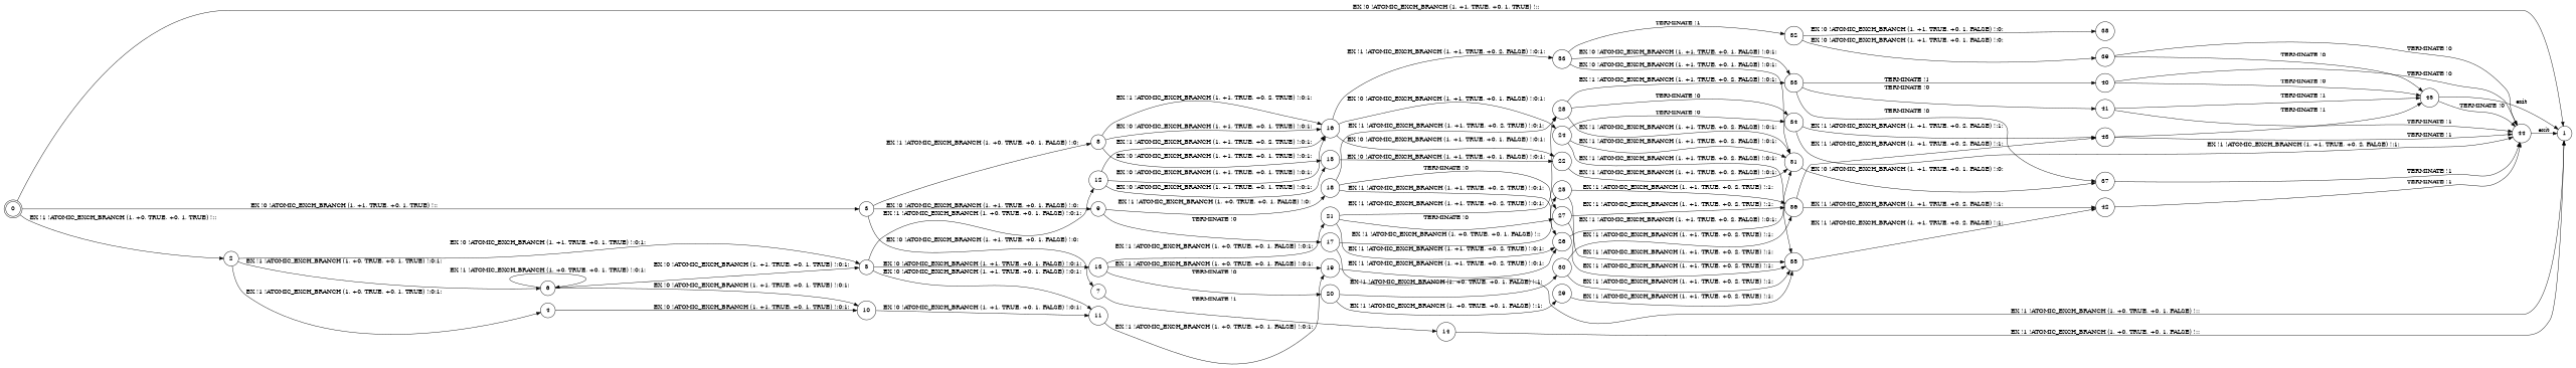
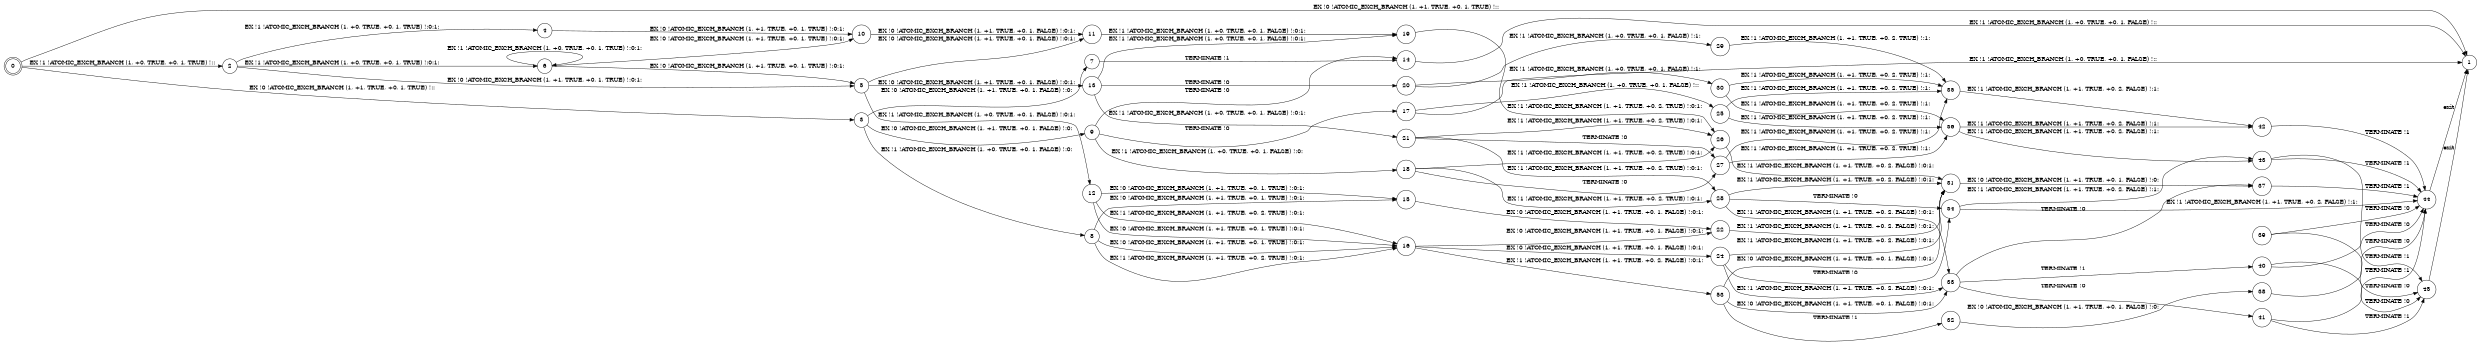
  digraph {
    fontname="DejaVu Serif"
    rankdir=LR
    node [fontname="DejaVu Serif" shape=circle]
    edge [fontname="DejaVu Serif"]
    0 [peripheries=2]
    1
    2
    3
    4
    5
    6
    7
    8
    9
    10
    11
    12
    13
    14
    15
    16
    17
    18
    19
    20
    21
    22
    n24 [label=53]
    24
    25
    26
    27
    28
    29
    30
    31
    32
    33
    34
    35
    36
    37
    38
    39
    40
    41
    43
    44
    42
    45
    0 -> 1 [label="EX !0 !ATOMIC_EXCH_BRANCH (1, +1, TRUE, +0, 1, TRUE) !::"]
    0 -> 2 [label="EX !1 !ATOMIC_EXCH_BRANCH (1, +0, TRUE, +0, 1, TRUE) !::"]
    0 -> 3 [label="EX !0 !ATOMIC_EXCH_BRANCH (1, +1, TRUE, +0, 1, TRUE) !::"]
    2 -> 4 [label="EX !1 !ATOMIC_EXCH_BRANCH (1, +0, TRUE, +0, 1, TRUE) !:0:1:"]
    2 -> 5 [label="EX !0 !ATOMIC_EXCH_BRANCH (1, +1, TRUE, +0, 1, TRUE) !:0:1:"]
    2 -> 6 [label="EX !1 !ATOMIC_EXCH_BRANCH (1, +0, TRUE, +0, 1, TRUE) !:0:1:"]
    3 -> 7 [label="EX !0 !ATOMIC_EXCH_BRANCH (1, +1, TRUE, +0, 1, FALSE) !:0:"]
    3 -> 8 [label="EX !1 !ATOMIC_EXCH_BRANCH (1, +0, TRUE, +0, 1, FALSE) !:0:"]
    3 -> 9 [label="EX !0 !ATOMIC_EXCH_BRANCH (1, +1, TRUE, +0, 1, FALSE) !:0:"]
    4 -> 10 [label="EX !0 !ATOMIC_EXCH_BRANCH (1, +1, TRUE, +0, 1, TRUE) !:0:1:"]
    5 -> 11 [label="EX !0 !ATOMIC_EXCH_BRANCH (1, +1, TRUE, +0, 1, FALSE) !:0:1:"]
    5 -> 12 [label="EX !1 !ATOMIC_EXCH_BRANCH (1, +0, TRUE, +0, 1, FALSE) !:0:1:"]
    5 -> 13 [label="EX !0 !ATOMIC_EXCH_BRANCH (1, +1, TRUE, +0, 1, FALSE) !:0:1:"]
    6 -> 5 [label="EX !0 !ATOMIC_EXCH_BRANCH (1, +1, TRUE, +0, 1, TRUE) !:0:1:"]
    6 -> 6 [label="EX !1 !ATOMIC_EXCH_BRANCH (1, +0, TRUE, +0, 1, TRUE) !:0:1:"]
    6 -> 10 [label="EX !0 !ATOMIC_EXCH_BRANCH (1, +1, TRUE, +0, 1, TRUE) !:0:1:"]
    7 -> 14 [label="TERMINATE !1"]
    8 -> 15 [label="EX !0 !ATOMIC_EXCH_BRANCH (1, +1, TRUE, +0, 1, TRUE) !:0:1:"]
    8 -> 16 [label="EX !1 !ATOMIC_EXCH_BRANCH (1, +1, TRUE, +0, 2, TRUE) !:0:1:"]
    8 -> 16 [label="EX !0 !ATOMIC_EXCH_BRANCH (1, +1, TRUE, +0, 1, TRUE) !:0:1:"]
+   9 -> 14 [label="TERMINATE !0"]
    9 -> 17 [label="TERMINATE !0"]
    9 -> 18 [label="EX !1 !ATOMIC_EXCH_BRANCH (1, +0, TRUE, +0, 1, FALSE) !:0:"]
    10 -> 11 [label="EX !0 !ATOMIC_EXCH_BRANCH (1, +1, TRUE, +0, 1, FALSE) !:0:1:"]
    11 -> 19 [label="EX !1 !ATOMIC_EXCH_BRANCH (1, +0, TRUE, +0, 1, FALSE) !:0:1:"]
    12 -> 15 [label="EX !0 !ATOMIC_EXCH_BRANCH (1, +1, TRUE, +0, 1, TRUE) !:0:1:"]
    12 -> 16 [label="EX !1 !ATOMIC_EXCH_BRANCH (1, +1, TRUE, +0, 2, TRUE) !:0:1:"]
    12 -> 16 [label="EX !0 !ATOMIC_EXCH_BRANCH (1, +1, TRUE, +0, 1, TRUE) !:0:1:"]
    13 -> 19 [label="EX !1 !ATOMIC_EXCH_BRANCH (1, +0, TRUE, +0, 1, FALSE) !:0:1:"]
    13 -> 20 [label="TERMINATE !0"]
    13 -> 21 [label="EX !1 !ATOMIC_EXCH_BRANCH (1, +0, TRUE, +0, 1, FALSE) !:0:1:"]
    14 -> 1 [label="EX !1 !ATOMIC_EXCH_BRANCH (1, +0, TRUE, +0, 1, FALSE) !::"]
    15 -> 22 [label="EX !0 !ATOMIC_EXCH_BRANCH (1, +1, TRUE, +0, 1, FALSE) !:0:1:"]
    16 -> 22 [label="EX !0 !ATOMIC_EXCH_BRANCH (1, +1, TRUE, +0, 1, FALSE) !:0:1:"]
    16 -> n24 [label="EX !1 !ATOMIC_EXCH_BRANCH (1, +1, TRUE, +0, 2, FALSE) !:0:1:"]
    16 -> 24 [label="EX !0 !ATOMIC_EXCH_BRANCH (1, +1, TRUE, +0, 1, FALSE) !:0:1:"]
    17 -> 1 [label="EX !1 !ATOMIC_EXCH_BRANCH (1, +0, TRUE, +0, 1, FALSE) !::"]
    17 -> 25 [label="EX !1 !ATOMIC_EXCH_BRANCH (1, +0, TRUE, +0, 1, FALSE) !::"]
    18 -> 26 [label="EX !1 !ATOMIC_EXCH_BRANCH (1, +1, TRUE, +0, 2, TRUE) !:0:1:"]
    18 -> 27 [label="TERMINATE !0"]
    18 -> 28 [label="EX !1 !ATOMIC_EXCH_BRANCH (1, +1, TRUE, +0, 2, TRUE) !:0:1:"]
    19 -> 26 [label="EX !1 !ATOMIC_EXCH_BRANCH (1, +1, TRUE, +0, 2, TRUE) !:0:1:"]
    20 -> 29 [label="EX !1 !ATOMIC_EXCH_BRANCH (1, +0, TRUE, +0, 1, FALSE) !:1:"]
    20 -> 30 [label="EX !1 !ATOMIC_EXCH_BRANCH (1, +0, TRUE, +0, 1, FALSE) !:1:"]
    21 -> 26 [label="EX !1 !ATOMIC_EXCH_BRANCH (1, +1, TRUE, +0, 2, TRUE) !:0:1:"]
    21 -> 27 [label="TERMINATE !0"]
    21 -> 28 [label="EX !1 !ATOMIC_EXCH_BRANCH (1, +1, TRUE, +0, 2, TRUE) !:0:1:"]
    22 -> 31 [label="EX !1 !ATOMIC_EXCH_BRANCH (1, +1, TRUE, +0, 2, FALSE) !:0:1:"]
    n24 -> 31 [label="EX !0 !ATOMIC_EXCH_BRANCH (1, +1, TRUE, +0, 1, FALSE) !:0:1:"]
    n24 -> 32 [label="TERMINATE !1"]
    n24 -> 33 [label="EX !0 !ATOMIC_EXCH_BRANCH (1, +1, TRUE, +0, 1, FALSE) !:0:1:"]
    24 -> 31 [label="EX !1 !ATOMIC_EXCH_BRANCH (1, +1, TRUE, +0, 2, FALSE) !:0:1:"]
-   24 -> 35 [label="EX !1 !ATOMIC_EXCH_BRANCH (1, +1, TRUE, +0, 2, FALSE) !:0:1:"]
+   24 -> 33 [label="EX !1 !ATOMIC_EXCH_BRANCH (1, +1, TRUE, +0, 2, FALSE) !:0:1:"]
    24 -> 34 [label="TERMINATE !0"]
    25 -> 35 [label="EX !1 !ATOMIC_EXCH_BRANCH (1, +1, TRUE, +0, 2, TRUE) !:1:"]
    25 -> 36 [label="EX !1 !ATOMIC_EXCH_BRANCH (1, +1, TRUE, +0, 2, TRUE) !:1:"]
    26 -> 31 [label="EX !1 !ATOMIC_EXCH_BRANCH (1, +1, TRUE, +0, 2, FALSE) !:0:1:"]
    27 -> 35 [label="EX !1 !ATOMIC_EXCH_BRANCH (1, +1, TRUE, +0, 2, TRUE) !:1:"]
    27 -> 36 [label="EX !1 !ATOMIC_EXCH_BRANCH (1, +1, TRUE, +0, 2, TRUE) !:1:"]
    28 -> 31 [label="EX !1 !ATOMIC_EXCH_BRANCH (1, +1, TRUE, +0, 2, FALSE) !:0:1:"]
    28 -> 33 [label="EX !1 !ATOMIC_EXCH_BRANCH (1, +1, TRUE, +0, 2, FALSE) !:0:1:"]
    28 -> 34 [label="TERMINATE !0"]
    29 -> 35 [label="EX !1 !ATOMIC_EXCH_BRANCH (1, +1, TRUE, +0, 2, TRUE) !:1:"]
    30 -> 35 [label="EX !1 !ATOMIC_EXCH_BRANCH (1, +1, TRUE, +0, 2, TRUE) !:1:"]
    30 -> 36 [label="EX !1 !ATOMIC_EXCH_BRANCH (1, +1, TRUE, +0, 2, TRUE) !:1:"]
    31 -> 37 [label="EX !0 !ATOMIC_EXCH_BRANCH (1, +1, TRUE, +0, 1, FALSE) !:0:"]
    32 -> 38 [label="EX !0 !ATOMIC_EXCH_BRANCH (1, +1, TRUE, +0, 1, FALSE) !:0:"]
-   32 -> 39 [label="EX !0 !ATOMIC_EXCH_BRANCH (1, +1, TRUE, +0, 1, FALSE) !:0:"]
    33 -> 37 [label="TERMINATE !0"]
    33 -> 40 [label="TERMINATE !1"]
    33 -> 41 [label="TERMINATE !0"]
    34 -> 43 [label="EX !1 !ATOMIC_EXCH_BRANCH (1, +1, TRUE, +0, 2, FALSE) !:1:"]
    34 -> 44 [label="EX !1 !ATOMIC_EXCH_BRANCH (1, +1, TRUE, +0, 2, FALSE) !:1:"]
    35 -> 42 [label="EX !1 !ATOMIC_EXCH_BRANCH (1, +1, TRUE, +0, 2, FALSE) !:1:"]
    36 -> 43 [label="EX !1 !ATOMIC_EXCH_BRANCH (1, +1, TRUE, +0, 2, FALSE) !:1:"]
    36 -> 42 [label="EX !1 !ATOMIC_EXCH_BRANCH (1, +1, TRUE, +0, 2, FALSE) !:1:"]
    37 -> 44 [label="TERMINATE !1"]
-   45 -> 44 [label="TERMINATE !0"]
+   38 -> 44 [label="TERMINATE !0"]
    39 -> 44 [label="TERMINATE !0"]
    39 -> 45 [label="TERMINATE !0"]
    40 -> 44 [label="TERMINATE !0"]
    40 -> 45 [label="TERMINATE !0"]
    41 -> 44 [label="TERMINATE !1"]
    41 -> 45 [label="TERMINATE !1"]
    43 -> 44 [label="TERMINATE !1"]
    43 -> 45 [label="TERMINATE !1"]
    44 -> 1 [label=exit]
    42 -> 44 [label="TERMINATE !1"]
    45 -> 1 [label=exit]
  }
